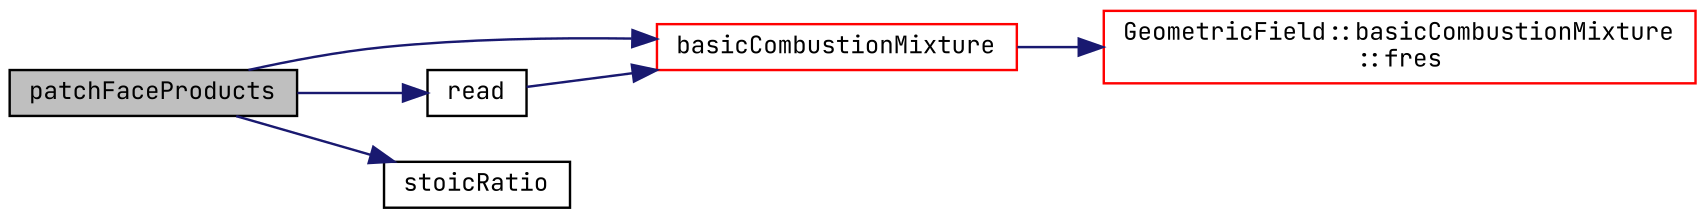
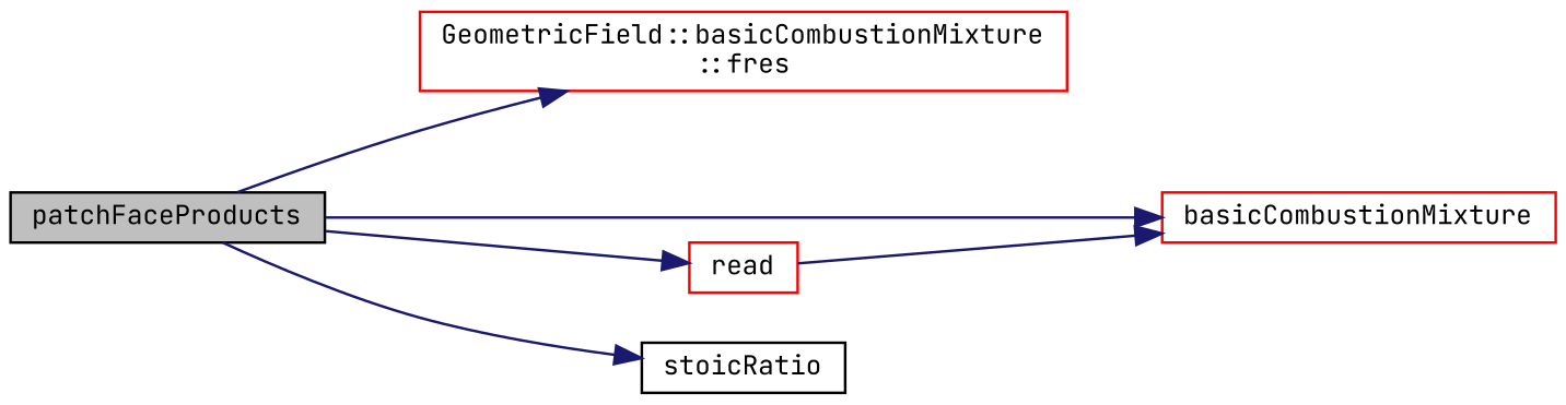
  digraph {
    fontname="JetBrains Mono"
    rankdir=LR
    node [color=red fontname="JetBrains Mono" fontsize=10 shape=record]
    edge [color=midnightblue fontname="JetBrains Mono" fontsize=10 labelfontname=Helvetica labelfontsize=10 style=solid]
    n1 [color=black fillcolor=grey75 fontcolor=black height=0.2 label=patchFaceProducts style=filled width=0.4]
    n2 [height=0.2 label="GeometricField::basicCombustionMixture\l::fres" width=0.4]
    n3 [height=0.2 label=basicCombustionMixture width=0.4]
-   n4 [color=black height=0.2 label=read width=0.4]
+   n4 [height=0.2 label=read width=0.4]
    n5 [color=black height=0.2 label=stoicRatio width=0.4]
-   n3 -> n2
+   n1 -> n2
    n1 -> n3
    n1 -> n4
    n1 -> n5
    n4 -> n3
  }
